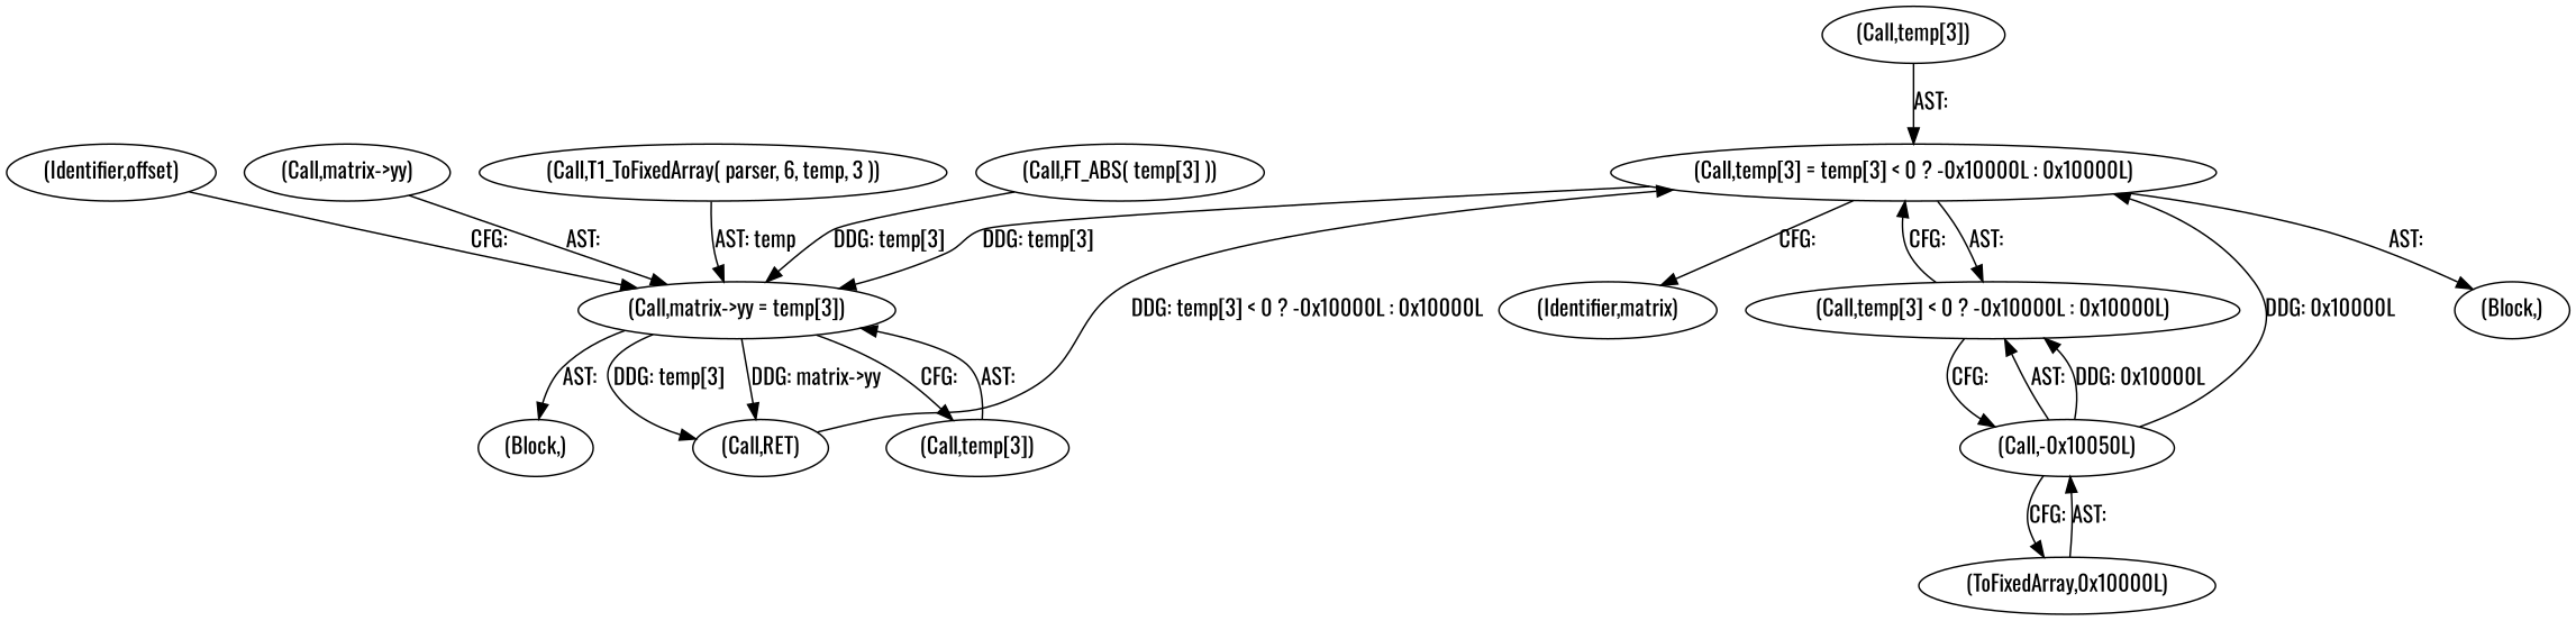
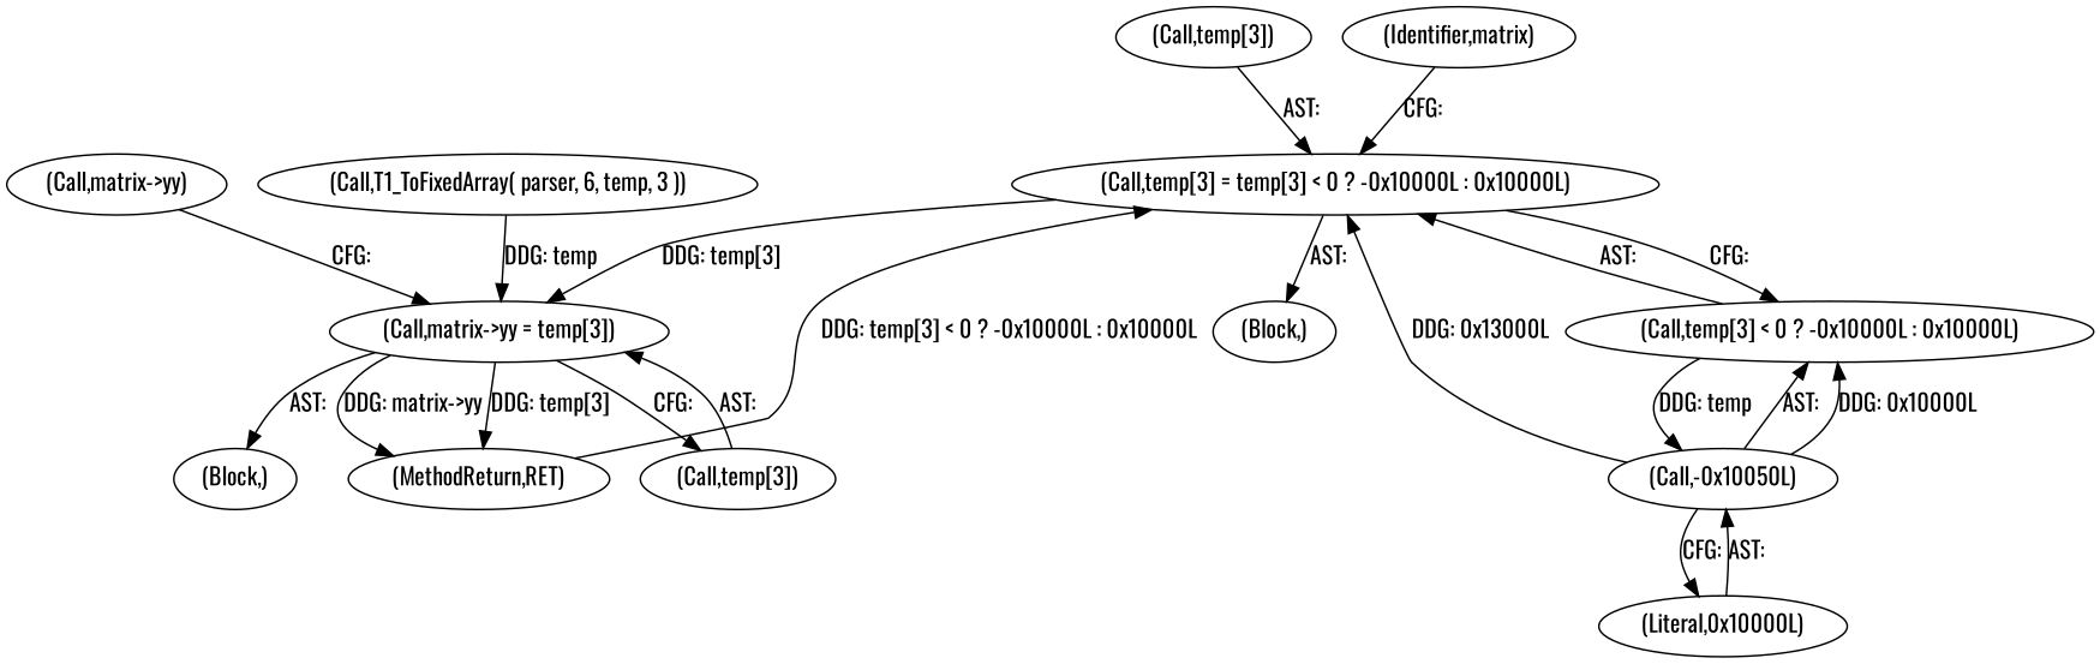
  digraph {
    fontname=Oswald
    node [fontname=Oswald]
    edge [fontname=Oswald]
    n1 [label="(Call,temp[3] = temp[3] < 0 ? -0x10000L : 0x10000L)"]
    n2 [label="(Call,matrix->yy = temp[3])"]
    n3 [label="(Block,)"]
    n4 [label="(Call,temp[3] < 0 ? -0x10000L : 0x10000L)"]
-   n5 [label="(Call,RET)"]
+   n5 [label="(MethodReturn,RET)"]
    n6 [label="(Call,temp[3])"]
    n7 [label="(Block,)"]
    n8 [label="(Call,-0x10050L)"]
-   n9 [label="(ToFixedArray,0x10000L)"]
+   n9 [label="(Literal,0x10000L)"]
    n10 [label="(Call,temp[3])"]
    n11 [label="(Identifier,matrix)"]
    n12 [label="(Call,matrix->yy)"]
    n13 [label="(Call,T1_ToFixedArray( parser, 6, temp, 3 ))"]
-   n14 [label="(Call,FT_ABS( temp[3] ))"]
-   n15 [label="(Identifier,offset)"]
    n1 -> n2 [label="DDG: temp[3]"]
    n1 -> n3 [label="AST: "]
-   n1 -> n4 [label="AST: "]
+   n1 -> n4 [label="CFG: "]
    n2 -> n5 [label="DDG: temp[3]"]
    n2 -> n5 [label="DDG: matrix->yy"]
    n2 -> n6 [label="CFG: "]
    n2 -> n7 [label="AST: "]
-   n4 -> n1 [label="CFG: "]
-   n4 -> n8 [label="CFG: "]
+   n4 -> n1 [label="AST: "]
+   n4 -> n8 [label="DDG: temp"]
    n5 -> n1 [label="DDG: temp[3] < 0 ? -0x10000L : 0x10000L"]
    n6 -> n2 [label="AST: "]
-   n8 -> n1 [label="DDG: 0x10000L"]
+   n8 -> n1 [label="DDG: 0x13000L"]
    n8 -> n4 [label="AST: "]
    n8 -> n4 [label="DDG: 0x10000L"]
    n8 -> n9 [label="CFG: "]
    n9 -> n8 [label="AST: "]
    n10 -> n1 [label="AST: "]
-   n1 -> n11 [label="CFG: "]
-   n12 -> n2 [label="AST: "]
-   n13 -> n2 [label="AST: temp"]
-   n14 -> n2 [label="DDG: temp[3]"]
-   n15 -> n2 [label="CFG: "]
+   n11 -> n1 [label="CFG: "]
+   n12 -> n2 [label="CFG: "]
+   n13 -> n2 [label="DDG: temp"]
  }
